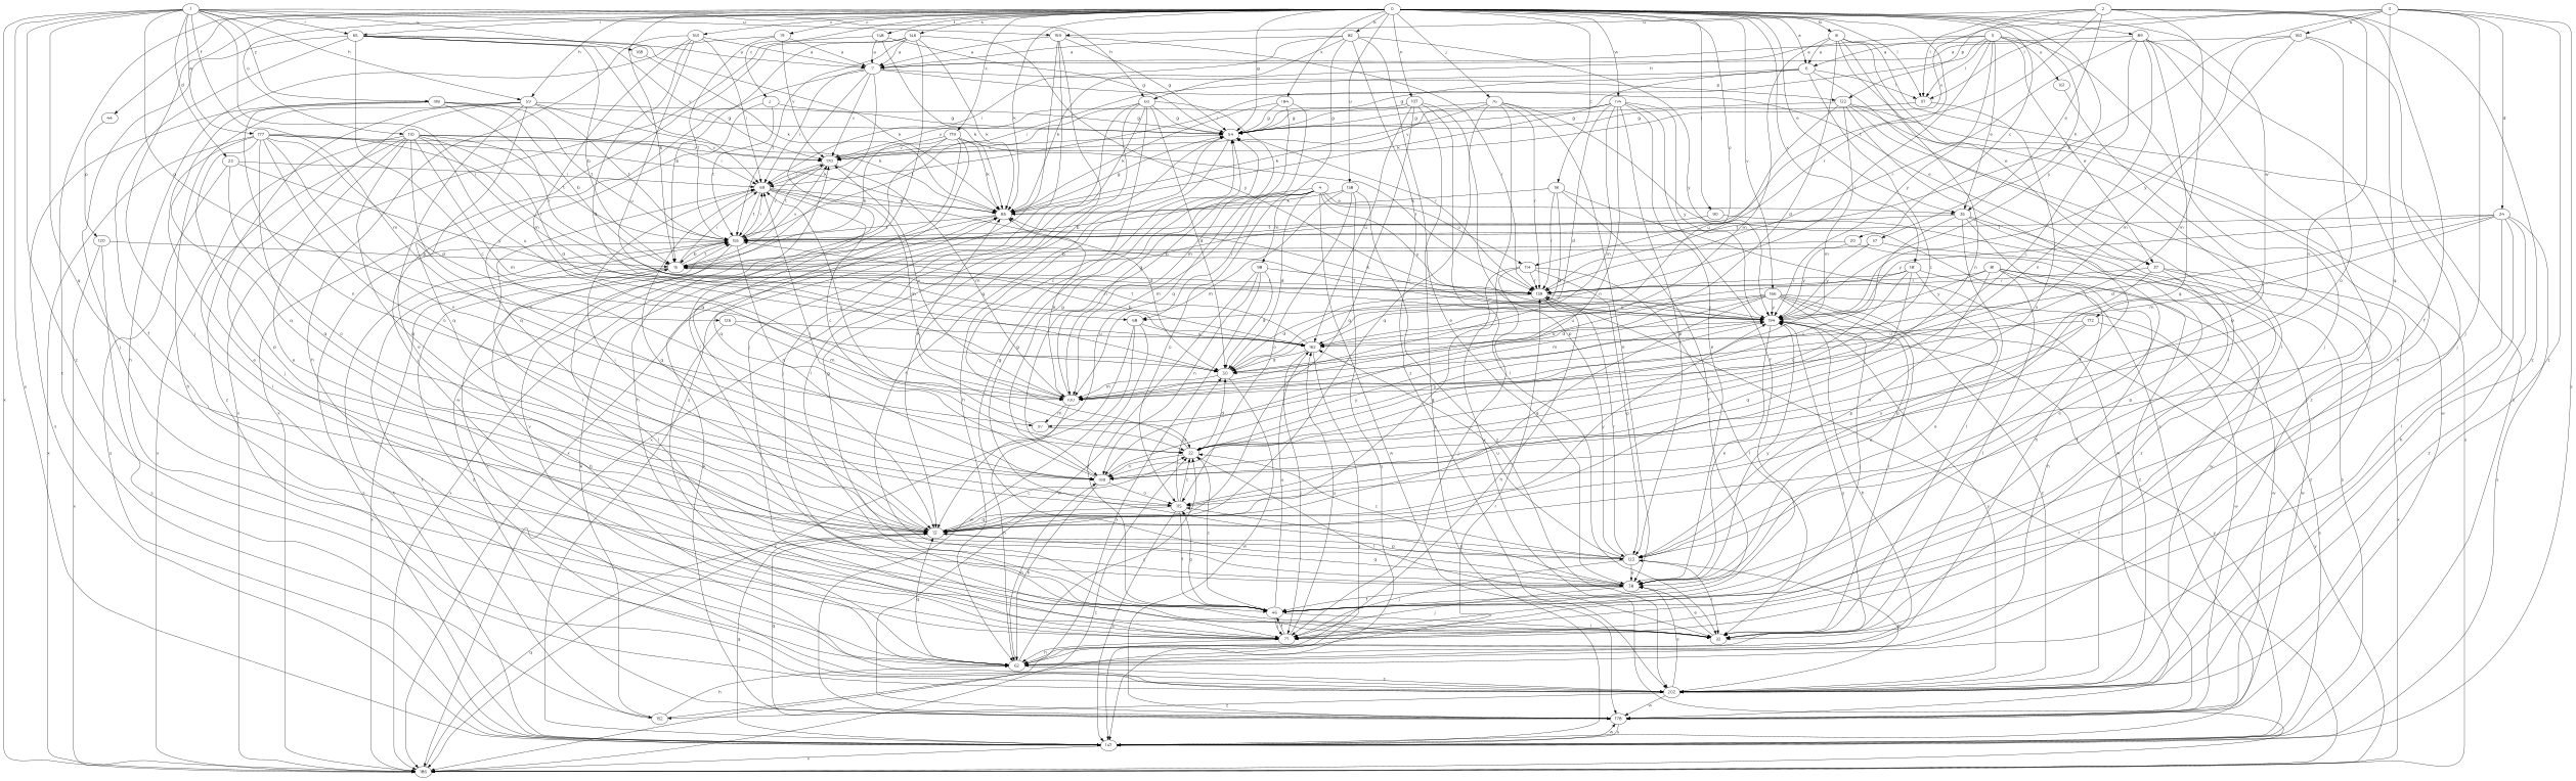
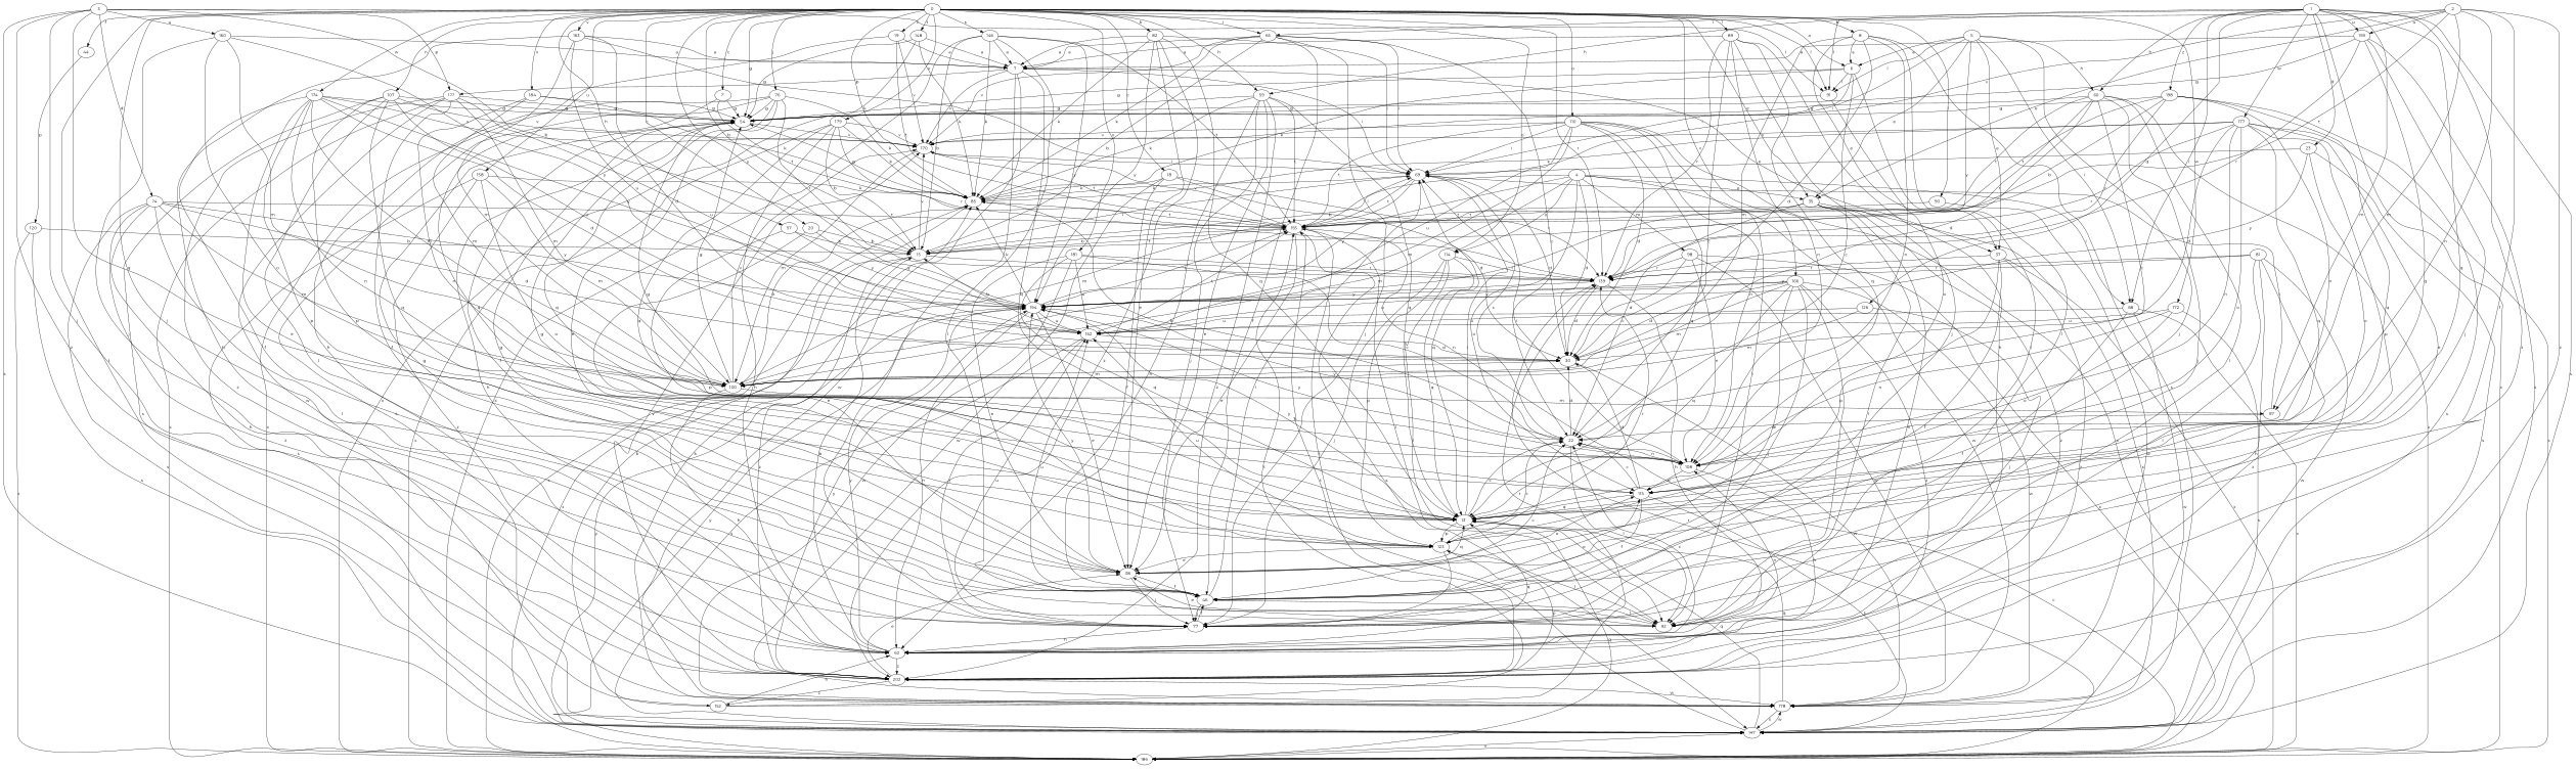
  strict digraph {
    fontname=Montserrat
    node [fontname=Montserrat]
    edge [fontname=Montserrat]
    0
    6
    8
    15
    18
    19
    20
    21
    35
    44
    54
    57
    59
    65
    76
    77
    82
    85
    89
    90
    91
    107
    110
    114
    139
    146
    148
    152
    158
    163
    166
    172
    174
    179
    181
    184
    194
    69
    22
    92
    147
    108
    30
    100
    37
    186
    202
    155
    170
    46
    178
    7
    62
    38
    131
    120
    123
    162
    81
    115
    1
    23
    60
    68
    97
    126
    159
-   168
    177
    198
    2
    3
    24
    122
    160
    4
    98
    5
-   161
    0 -> 6 [label=a]
    0 -> 8 [label=b]
    0 -> 15 [label=b]
    0 -> 18 [label=c]
    0 -> 19 [label=c]
    0 -> 20 [label=c]
    0 -> 21 [label=c]
    0 -> 35 [label=e]
    0 -> 44 [label=f]
    0 -> 54 [label=g]
    0 -> 57 [label=h]
    0 -> 59 [label=h]
    0 -> 65 [label=i]
    0 -> 76 [label=j]
    0 -> 77 [label=j]
    0 -> 82 [label=k]
    0 -> 85 [label=k]
    0 -> 89 [label=l]
    0 -> 90 [label=l]
    0 -> 91 [label=l]
    0 -> 107 [label=n]
    0 -> 110 [label=o]
    0 -> 114 [label=o]
    0 -> 139 [label=r]
    0 -> 146 [label=s]
    0 -> 148 [label=t]
    0 -> 152 [label=t]
    0 -> 158 [label=u]
    0 -> 163 [label=v]
    0 -> 166 [label=v]
    0 -> 172 [label=w]
    0 -> 174 [label=w]
    0 -> 179 [label=x]
    0 -> 181 [label=x]
    0 -> 184 [label=x]
    0 -> 194 [label=y]
    6 -> 54 [label=g]
    6 -> 85 [label=k]
    6 -> 91 [label=l]
    6 -> 69 [label=i]
    6 -> 22 [label=c]
    6 -> 92 [label=l]
    8 -> 6 [label=a]
    8 -> 92 [label=l]
    8 -> 147 [label=s]
    8 -> 108 [label=n]
    8 -> 30 [label=d]
    8 -> 100 [label=m]
    8 -> 37 [label=e]
    15 -> 139 [label=r]
    15 -> 69 [label=i]
    15 -> 186 [label=x]
    15 -> 202 [label=z]
    15 -> 155 [label=t]
    15 -> 170 [label=v]
    18 -> 85 [label=k]
    18 -> 139 [label=r]
    18 -> 30 [label=d]
    18 -> 46 [label=f]
    18 -> 178 [label=w]
    19 -> 155 [label=t]
    19 -> 170 [label=v]
    19 -> 7 [label=a]
    19 -> 62 [label=h]
    20 -> 15 [label=b]
    20 -> 194 [label=y]
    20 -> 38 [label=e]
    21 -> 54 [label=g]
    21 -> 155 [label=t]
    21 -> 131 [label=q]
    35 -> 22 [label=c]
    35 -> 92 [label=l]
    35 -> 147 [label=s]
    35 -> 202 [label=z]
    35 -> 155 [label=t]
    35 -> 62 [label=h]
    44 -> 120 [label=p]
    54 -> 170 [label=v]
    54 -> 46 [label=f]
    54 -> 62 [label=h]
    57 -> 15 [label=b]
    57 -> 194 [label=y]
    57 -> 123 [label=p]
    59 -> 54 [label=g]
    59 -> 77 [label=j]
    59 -> 85 [label=k]
    59 -> 202 [label=z]
    59 -> 155 [label=t]
    59 -> 62 [label=h]
    59 -> 38 [label=e]
    59 -> 131 [label=q]
    65 -> 15 [label=b]
    65 -> 77 [label=j]
    65 -> 85 [label=k]
    65 -> 69 [label=i]
    65 -> 22 [label=c]
    65 -> 170 [label=v]
    65 -> 46 [label=f]
    65 -> 7 [label=a]
    76 -> 54 [label=g]
    76 -> 85 [label=k]
    76 -> 139 [label=r]
    76 -> 147 [label=s]
    76 -> 186 [label=x]
    76 -> 38 [label=e]
    76 -> 131 [label=q]
    77 -> 46 [label=f]
    77 -> 62 [label=h]
    77 -> 162 [label=u]
    82 -> 85 [label=k]
    82 -> 194 [label=y]
    82 -> 69 [label=i]
    82 -> 202 [label=z]
    82 -> 7 [label=a]
    82 -> 38 [label=e]
    82 -> 131 [label=q]
    85 -> 54 [label=g]
    85 -> 186 [label=x]
    85 -> 155 [label=t]
    89 -> 77 [label=j]
    89 -> 139 [label=r]
    89 -> 22 [label=c]
    89 -> 108 [label=n]
    89 -> 7 [label=a]
    89 -> 62 [label=h]
    89 -> 131 [label=q]
    90 -> 155 [label=t]
    90 -> 178 [label=w]
    91 -> 54 [label=g]
    91 -> 115 [label=o]
    107 -> 54 [label=g]
    107 -> 92 [label=l]
    107 -> 147 [label=s]
    107 -> 170 [label=v]
    107 -> 131 [label=q]
    107 -> 123 [label=p]
    107 -> 162 [label=u]
    110 -> 69 [label=i]
    110 -> 92 [label=l]
    110 -> 108 [label=n]
    110 -> 30 [label=d]
    110 -> 100 [label=m]
    110 -> 186 [label=x]
    110 -> 155 [label=t]
    110 -> 170 [label=v]
    110 -> 131 [label=q]
    110 -> 162 [label=u]
    114 -> 77 [label=j]
    114 -> 139 [label=r]
    114 -> 92 [label=l]
    114 -> 131 [label=q]
    114 -> 123 [label=p]
    139 -> 194 [label=y]
    139 -> 30 [label=d]
    139 -> 62 [label=h]
    146 -> 15 [label=b]
    146 -> 85 [label=k]
    146 -> 194 [label=y]
    146 -> 92 [label=l]
    146 -> 186 [label=x]
    146 -> 155 [label=t]
    146 -> 7 [label=a]
    148 -> 54 [label=g]
    148 -> 85 [label=k]
    148 -> 186 [label=x]
    148 -> 7 [label=a]
    152 -> 85 [label=k]
    152 -> 139 [label=r]
    152 -> 155 [label=t]
    152 -> 62 [label=h]
    158 -> 85 [label=k]
    158 -> 147 [label=s]
    158 -> 100 [label=m]
    158 -> 202 [label=z]
    158 -> 115 [label=o]
    163 -> 69 [label=i]
    163 -> 30 [label=d]
    163 -> 100 [label=m]
    163 -> 7 [label=a]
    163 -> 62 [label=h]
    163 -> 162 [label=u]
    166 -> 77 [label=j]
    166 -> 194 [label=y]
    166 -> 92 [label=l]
    166 -> 30 [label=d]
    166 -> 100 [label=m]
    166 -> 202 [label=z]
    166 -> 178 [label=w]
    166 -> 38 [label=e]
    166 -> 131 [label=q]
    166 -> 162 [label=u]
    172 -> 147 [label=s]
    172 -> 108 [label=n]
    172 -> 162 [label=u]
    172 -> 115 [label=o]
    174 -> 54 [label=g]
    174 -> 194 [label=y]
    174 -> 108 [label=n]
    174 -> 30 [label=d]
    174 -> 100 [label=m]
    174 -> 170 [label=v]
    174 -> 46 [label=f]
    174 -> 38 [label=e]
    174 -> 123 [label=p]
    179 -> 15 [label=b]
    179 -> 85 [label=k]
    179 -> 139 [label=r]
    179 -> 186 [label=x]
    179 -> 170 [label=v]
    179 -> 62 [label=h]
    179 -> 131 [label=q]
    181 -> 139 [label=r]
    181 -> 22 [label=c]
    181 -> 178 [label=w]
    181 -> 38 [label=e]
    181 -> 131 [label=q]
    181 -> 162 [label=u]
    184 -> 54 [label=g]
    184 -> 85 [label=k]
    184 -> 108 [label=n]
    184 -> 100 [label=m]
    194 -> 85 [label=k]
    194 -> 155 [label=t]
    194 -> 62 [label=h]
    194 -> 38 [label=e]
    194 -> 162 [label=u]
    69 -> 85 [label=k]
    69 -> 22 [label=c]
    69 -> 30 [label=d]
    69 -> 100 [label=m]
    69 -> 155 [label=t]
    69 -> 131 [label=q]
    22 -> 85 [label=k]
    22 -> 194 [label=y]
    22 -> 92 [label=l]
    22 -> 108 [label=n]
    22 -> 30 [label=d]
    92 -> 38 [label=e]
    147 -> 194 [label=y]
    147 -> 186 [label=x]
    147 -> 155 [label=t]
    147 -> 178 [label=w]
    147 -> 131 [label=q]
    108 -> 54 [label=g]
    108 -> 194 [label=y]
    108 -> 69 [label=i]
    108 -> 62 [label=h]
    108 -> 115 [label=o]
    30 -> 100 [label=m]
    30 -> 178 [label=w]
    100 -> 54 [label=g]
    100 -> 85 [label=k]
    100 -> 170 [label=v]
    100 -> 62 [label=h]
    100 -> 97 [label=m]
    37 -> 139 [label=r]
    37 -> 186 [label=x]
    37 -> 202 [label=z]
    37 -> 46 [label=f]
    37 -> 123 [label=p]
    186 -> 139 [label=r]
    186 -> 194 [label=y]
    186 -> 22 [label=c]
    186 -> 131 [label=q]
    202 -> 152 [label=z]
    202 -> 194 [label=y]
    202 -> 155 [label=t]
    202 -> 170 [label=v]
    202 -> 178 [label=w]
    202 -> 38 [label=e]
    202 -> 123 [label=p]
    155 -> 15 [label=b]
    155 -> 69 [label=i]
    155 -> 92 [label=l]
    155 -> 147 [label=s]
    155 -> 108 [label=n]
    155 -> 170 [label=v]
-   110 -> 38 [label=e]
+   155 -> 38 [label=e]
    170 -> 69 [label=i]
    170 -> 100 [label=m]
    170 -> 155 [label=t]
    46 -> 54 [label=g]
    46 -> 77 [label=j]
    46 -> 69 [label=i]
    46 -> 22 [label=c]
    46 -> 92 [label=l]
    46 -> 162 [label=u]
    46 -> 115 [label=o]
    178 -> 85 [label=k]
    178 -> 147 [label=s]
    178 -> 131 [label=q]
    7 -> 77 [label=j]
    7 -> 69 [label=i]
    7 -> 37 [label=e]
    7 -> 170 [label=v]
    7 -> 178 [label=w]
    7 -> 131 [label=q]
    7 -> 122 [label=p]
    62 -> 15 [label=b]
    62 -> 194 [label=y]
    62 -> 22 [label=c]
    62 -> 108 [label=n]
    62 -> 202 [label=z]
    62 -> 131 [label=q]
    38 -> 54 [label=g]
    38 -> 77 [label=j]
    38 -> 194 [label=y]
    38 -> 46 [label=f]
    38 -> 131 [label=q]
    38 -> 115 [label=o]
    131 -> 194 [label=y]
    131 -> 69 [label=i]
    131 -> 22 [label=c]
    131 -> 123 [label=p]
    120 -> 15 [label=b]
    120 -> 147 [label=s]
    120 -> 186 [label=x]
    123 -> 54 [label=g]
    123 -> 77 [label=j]
    123 -> 139 [label=r]
    123 -> 22 [label=c]
    123 -> 92 [label=l]
    123 -> 38 [label=e]
    123 -> 162 [label=u]
    162 -> 15 [label=b]
    162 -> 77 [label=j]
    162 -> 147 [label=s]
    162 -> 30 [label=d]
    162 -> 155 [label=t]
    81 -> 139 [label=r]
    81 -> 194 [label=y]
    81 -> 92 [label=l]
    81 -> 202 [label=z]
    81 -> 178 [label=w]
    81 -> 62 [label=h]
-   81 -> 123 [label=p]
    115 -> 22 [label=c]
    115 -> 147 [label=s]
    115 -> 30 [label=d]
    115 -> 46 [label=f]
    115 -> 131 [label=q]
    1 -> 59 [label=h]
    1 -> 65 [label=i]
    1 -> 147 [label=s]
    1 -> 186 [label=x]
    1 -> 202 [label=z]
    1 -> 131 [label=q]
    1 -> 23 [label=d]
    1 -> 60 [label=h]
    1 -> 68 [label=i]
    1 -> 97 [label=m]
    1 -> 126 [label=q]
    1 -> 159 [label=u]
-   1 -> 168 [label=v]
    1 -> 177 [label=w]
    1 -> 198 [label=z]
    23 -> 194 [label=y]
    23 -> 69 [label=i]
    23 -> 147 [label=s]
    23 -> 115 [label=o]
    60 -> 54 [label=g]
    60 -> 77 [label=j]
    60 -> 139 [label=r]
    60 -> 22 [label=c]
    60 -> 92 [label=l]
    60 -> 30 [label=d]
    60 -> 186 [label=x]
    60 -> 155 [label=t]
    68 -> 186 [label=x]
    68 -> 46 [label=f]
    68 -> 178 [label=w]
    68 -> 162 [label=u]
    97 -> 69 [label=i]
    97 -> 22 [label=c]
    126 -> 77 [label=j]
    126 -> 100 [label=m]
    126 -> 162 [label=u]
    159 -> 54 [label=g]
    159 -> 77 [label=j]
    159 -> 139 [label=r]
    159 -> 147 [label=s]
    159 -> 7 [label=a]
    159 -> 131 [label=q]
-   168 -> 85 [label=k]
    177 -> 85 [label=k]
    177 -> 139 [label=r]
    177 -> 108 [label=n]
    177 -> 30 [label=d]
    177 -> 186 [label=x]
    177 -> 170 [label=v]
    177 -> 38 [label=e]
    177 -> 131 [label=q]
    177 -> 123 [label=p]
    177 -> 115 [label=o]
    198 -> 15 [label=b]
    198 -> 54 [label=g]
    198 -> 139 [label=r]
    198 -> 147 [label=s]
    198 -> 108 [label=n]
    198 -> 155 [label=t]
    198 -> 131 [label=q]
    2 -> 35 [label=e]
    2 -> 91 [label=l]
    2 -> 108 [label=n]
    2 -> 202 [label=z]
    2 -> 155 [label=t]
    2 -> 170 [label=v]
    2 -> 46 [label=f]
    2 -> 97 [label=m]
    2 -> 159 [label=u]
    3 -> 15 [label=b]
    3 -> 77 [label=j]
    3 -> 91 [label=l]
    3 -> 147 [label=s]
    3 -> 202 [label=z]
    3 -> 131 [label=q]
    3 -> 24 [label=d]
    3 -> 122 [label=p]
    3 -> 160 [label=u]
    24 -> 194 [label=y]
    24 -> 92 [label=l]
    24 -> 147 [label=s]
    24 -> 30 [label=d]
    24 -> 100 [label=m]
    24 -> 202 [label=z]
    24 -> 155 [label=t]
    24 -> 62 [label=h]
    122 -> 54 [label=g]
    122 -> 100 [label=m]
    122 -> 186 [label=x]
    122 -> 202 [label=z]
    122 -> 46 [label=f]
    122 -> 178 [label=w]
    122 -> 162 [label=u]
    160 -> 77 [label=j]
    160 -> 194 [label=y]
    160 -> 100 [label=m]
    160 -> 7 [label=a]
    160 -> 115 [label=o]
    4 -> 15 [label=b]
    4 -> 35 [label=e]
    4 -> 114 [label=o]
    4 -> 194 [label=y]
    4 -> 30 [label=d]
    4 -> 100 [label=m]
    4 -> 178 [label=w]
    4 -> 115 [label=o]
    4 -> 68 [label=i]
    4 -> 98 [label=m]
    98 -> 139 [label=r]
    98 -> 108 [label=n]
    98 -> 30 [label=d]
    98 -> 186 [label=x]
    98 -> 178 [label=w]
    5 -> 6 [label=a]
    5 -> 35 [label=e]
    5 -> 77 [label=j]
    5 -> 91 [label=l]
    5 -> 194 [label=y]
    5 -> 69 [label=i]
    5 -> 37 [label=e]
    5 -> 60 [label=h]
    5 -> 68 [label=i]
-   5 -> 161 [label=u]
-   161 -> 123 [label=p]
  }
